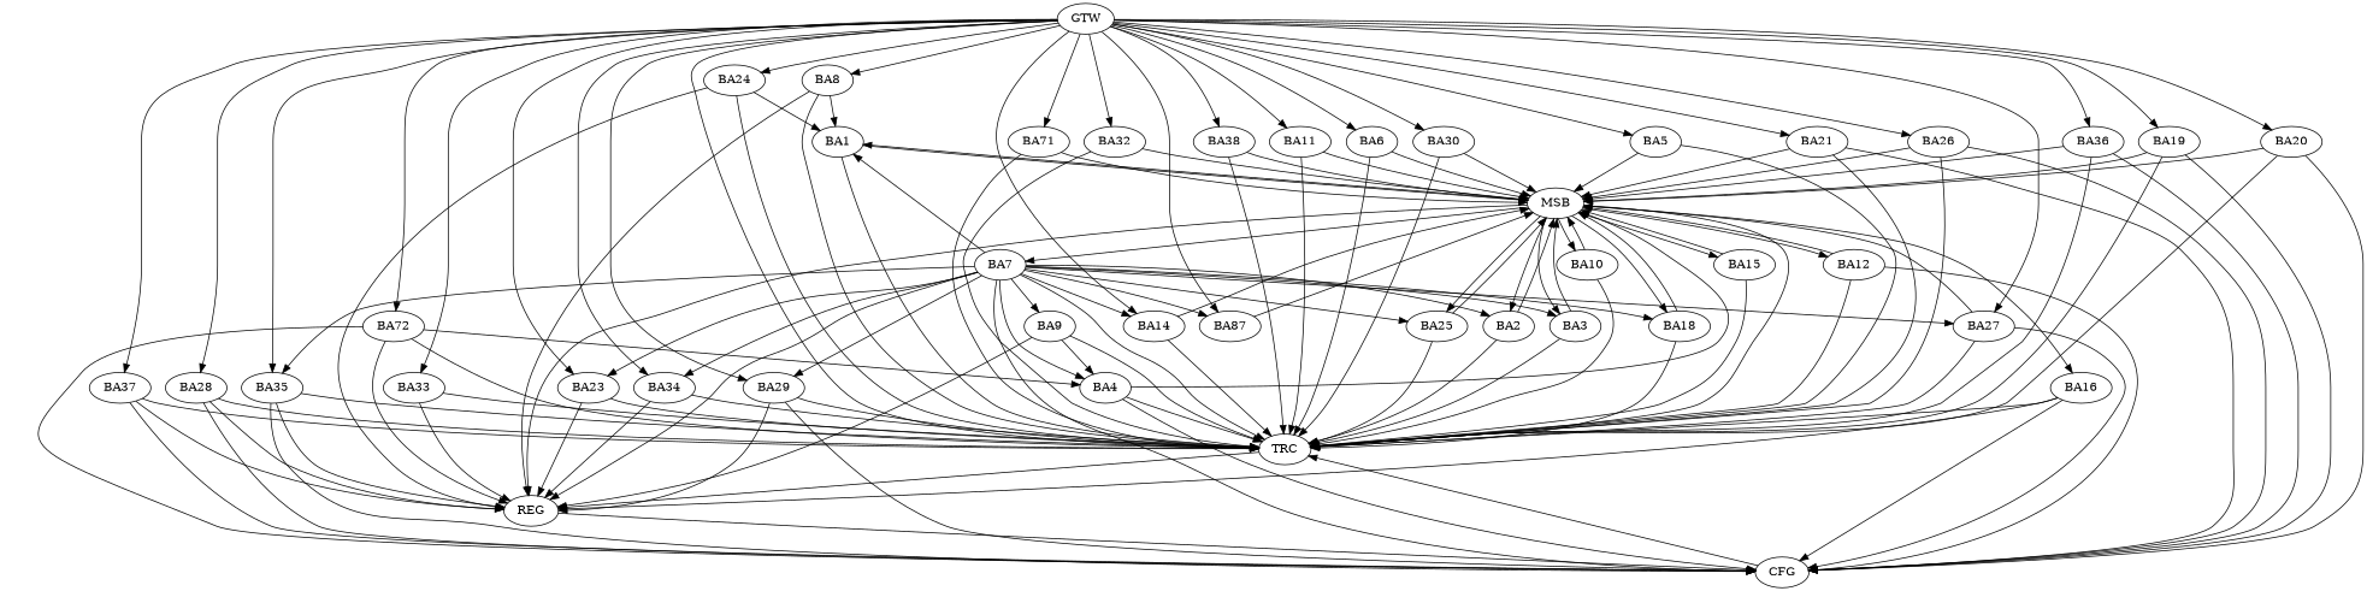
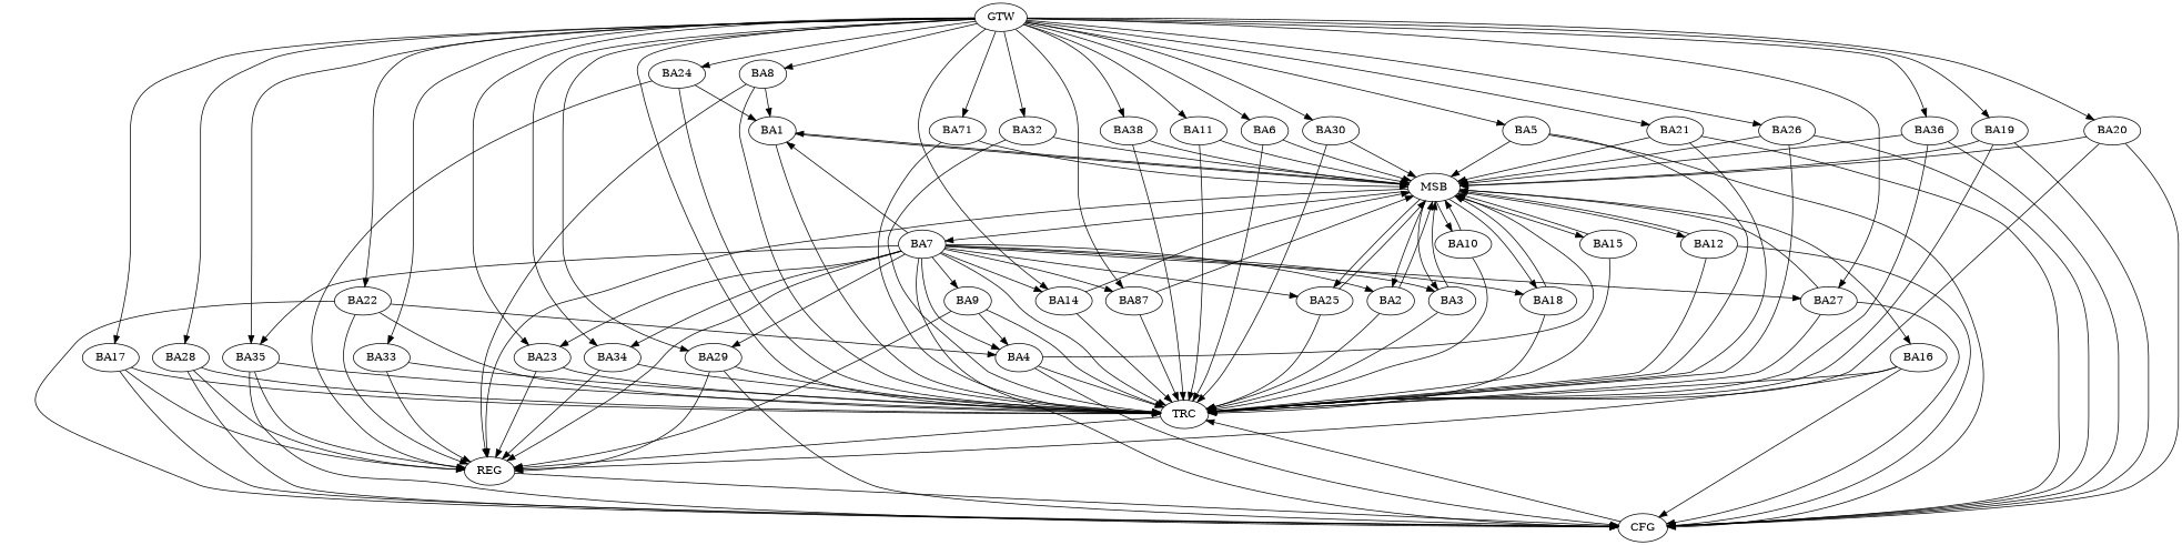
  strict digraph {
    n1 [label=BA1]
    n2 [label=MSB]
    n3 [label=TRC]
    n4 [label=BA2]
    n5 [label=BA3]
    n6 [label=BA7]
    n7 [label=BA18]
    n8 [label=BA25]
    n9 [label=REG]
    n10 [label=BA10]
    n11 [label=BA12]
    n12 [label=BA15]
    n13 [label=BA16]
    n14 [label=BA4]
    n15 [label=CFG]
    n16 [label=BA5]
    n17 [label=BA6]
    n18 [label=BA9]
    n19 [label=BA14]
    n20 [label=BA87]
    n21 [label=BA23]
    n22 [label=BA27]
    n23 [label=BA29]
    n24 [label=BA34]
    n25 [label=BA35]
    n26 [label=BA8]
    n27 [label=BA11]
    n28 [label=BA19]
    n29 [label=BA20]
    n30 [label=BA21]
-   n31 [label=BA72]
+   n31 [label=BA22]
    n32 [label=BA24]
    n33 [label=BA26]
    n34 [label=BA28]
    n35 [label=BA30]
    n36 [label=BA71]
    n37 [label=BA32]
    n38 [label=BA33]
    n39 [label=BA36]
-   n40 [label=BA37]
+   n40 [label=BA17]
    n41 [label=BA38]
    n42 [label=GTW]
    n1 -> n2
    n1 -> n3
    n2 -> n1
    n2 -> n4
    n2 -> n5
    n2 -> n6
    n2 -> n7
    n2 -> n8
    n2 -> n9
    n2 -> n10
    n2 -> n11
    n2 -> n12
    n2 -> n13
    n3 -> n9
    n4 -> n2
    n4 -> n3
    n5 -> n2
    n5 -> n3
    n6 -> n1
    n6 -> n3
    n6 -> n4
    n6 -> n5
    n6 -> n7
    n6 -> n8
    n6 -> n9
    n6 -> n14
    n6 -> n15
    n6 -> n18
    n6 -> n19
    n6 -> n20
    n6 -> n21
    n6 -> n22
    n6 -> n23
    n6 -> n24
    n6 -> n25
    n7 -> n2
    n7 -> n3
    n8 -> n2
    n8 -> n3
    n9 -> n15
    n10 -> n2
    n10 -> n3
    n11 -> n2
    n11 -> n3
    n11 -> n15
    n12 -> n2
    n12 -> n3
    n13 -> n3
    n13 -> n9
    n13 -> n15
    n14 -> n2
    n14 -> n3
    n14 -> n15
    n15 -> n3
    n16 -> n2
    n16 -> n3
+   n16 -> n15
    n17 -> n2
    n17 -> n3
    n18 -> n3
    n18 -> n9
    n18 -> n14
    n19 -> n2
    n19 -> n3
    n20 -> n2
-   n2 -> n3
+   n20 -> n3
    n21 -> n3
    n21 -> n9
    n22 -> n2
    n22 -> n3
    n22 -> n15
    n23 -> n3
    n23 -> n9
    n23 -> n15
    n24 -> n3
    n24 -> n9
    n25 -> n3
    n25 -> n9
    n25 -> n15
    n26 -> n1
    n26 -> n3
    n26 -> n9
    n27 -> n2
    n27 -> n3
    n28 -> n2
    n28 -> n3
    n28 -> n15
    n29 -> n2
    n29 -> n3
    n29 -> n15
    n30 -> n2
    n30 -> n3
    n30 -> n15
    n31 -> n3
    n31 -> n9
    n31 -> n14
    n31 -> n15
    n32 -> n1
    n32 -> n3
    n32 -> n9
    n33 -> n2
    n33 -> n3
    n33 -> n15
    n34 -> n3
    n34 -> n9
    n34 -> n15
    n35 -> n2
    n35 -> n3
    n36 -> n2
    n36 -> n3
    n37 -> n2
    n37 -> n3
    n38 -> n3
    n38 -> n9
    n39 -> n2
    n39 -> n3
    n39 -> n15
    n40 -> n3
    n40 -> n9
    n40 -> n15
    n41 -> n2
    n41 -> n3
    n42 -> n3
    n42 -> n16
    n42 -> n17
    n42 -> n19
    n42 -> n20
    n42 -> n21
    n42 -> n22
    n42 -> n23
    n42 -> n24
    n42 -> n25
    n42 -> n26
    n42 -> n27
    n42 -> n28
    n42 -> n29
    n42 -> n30
    n42 -> n31
    n42 -> n32
    n42 -> n33
    n42 -> n34
    n42 -> n35
    n42 -> n36
    n42 -> n37
    n42 -> n38
    n42 -> n39
    n42 -> n40
    n42 -> n41
  }
